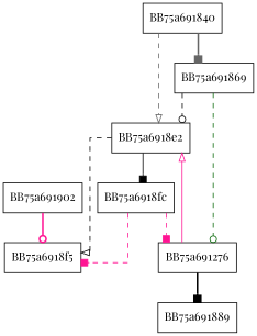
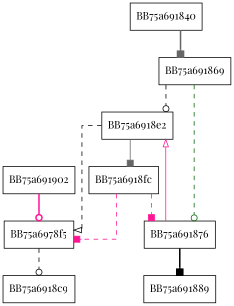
  digraph {
    fontname="Playfair Display"
    splines=ortho
    node [fontname="Playfair Display" shape=box]
    edge [arrowhead=box color=black fontname="Playfair Display" style=dashed]
    BB75a691840
    BB75a6918e2
    BB75a691869
    BB75a6918fc
-   BB75a6918f5
-   BB75a691876 [label=BB75a691276]
+   BB75a6918f5 [label=BB75a6978f5]
+   BB75a691876
+   BB75a6918c9
    BB75a691889
    BB75a691902
-   BB75a691840 -> BB75a6918e2 [arrowhead=onormal color=gray40]
    BB75a691840 -> BB75a691869 [color=gray40 style=bold]
-   BB75a6918e2 -> BB75a6918fc [style=solid]
+   BB75a6918e2 -> BB75a6918fc [color=gray40 style=solid]
    BB75a6918e2 -> BB75a6918f5 [arrowhead=onormal]
    BB75a691869 -> BB75a6918e2 [arrowhead=odot]
    BB75a691869 -> BB75a691876 [arrowhead=odot color=darkgreen]
    BB75a6918fc -> BB75a6918f5 [color=deeppink]
    BB75a6918fc -> BB75a691876 [color=deeppink]
+   BB75a6918f5 -> BB75a6918c9 [arrowhead=odot]
    BB75a691876 -> BB75a6918e2 [arrowhead=onormal color=deeppink style=solid]
    BB75a691876 -> BB75a691889 [style=bold]
    BB75a691902 -> BB75a6918f5 [arrowhead=odot color=deeppink style=bold]
  }
